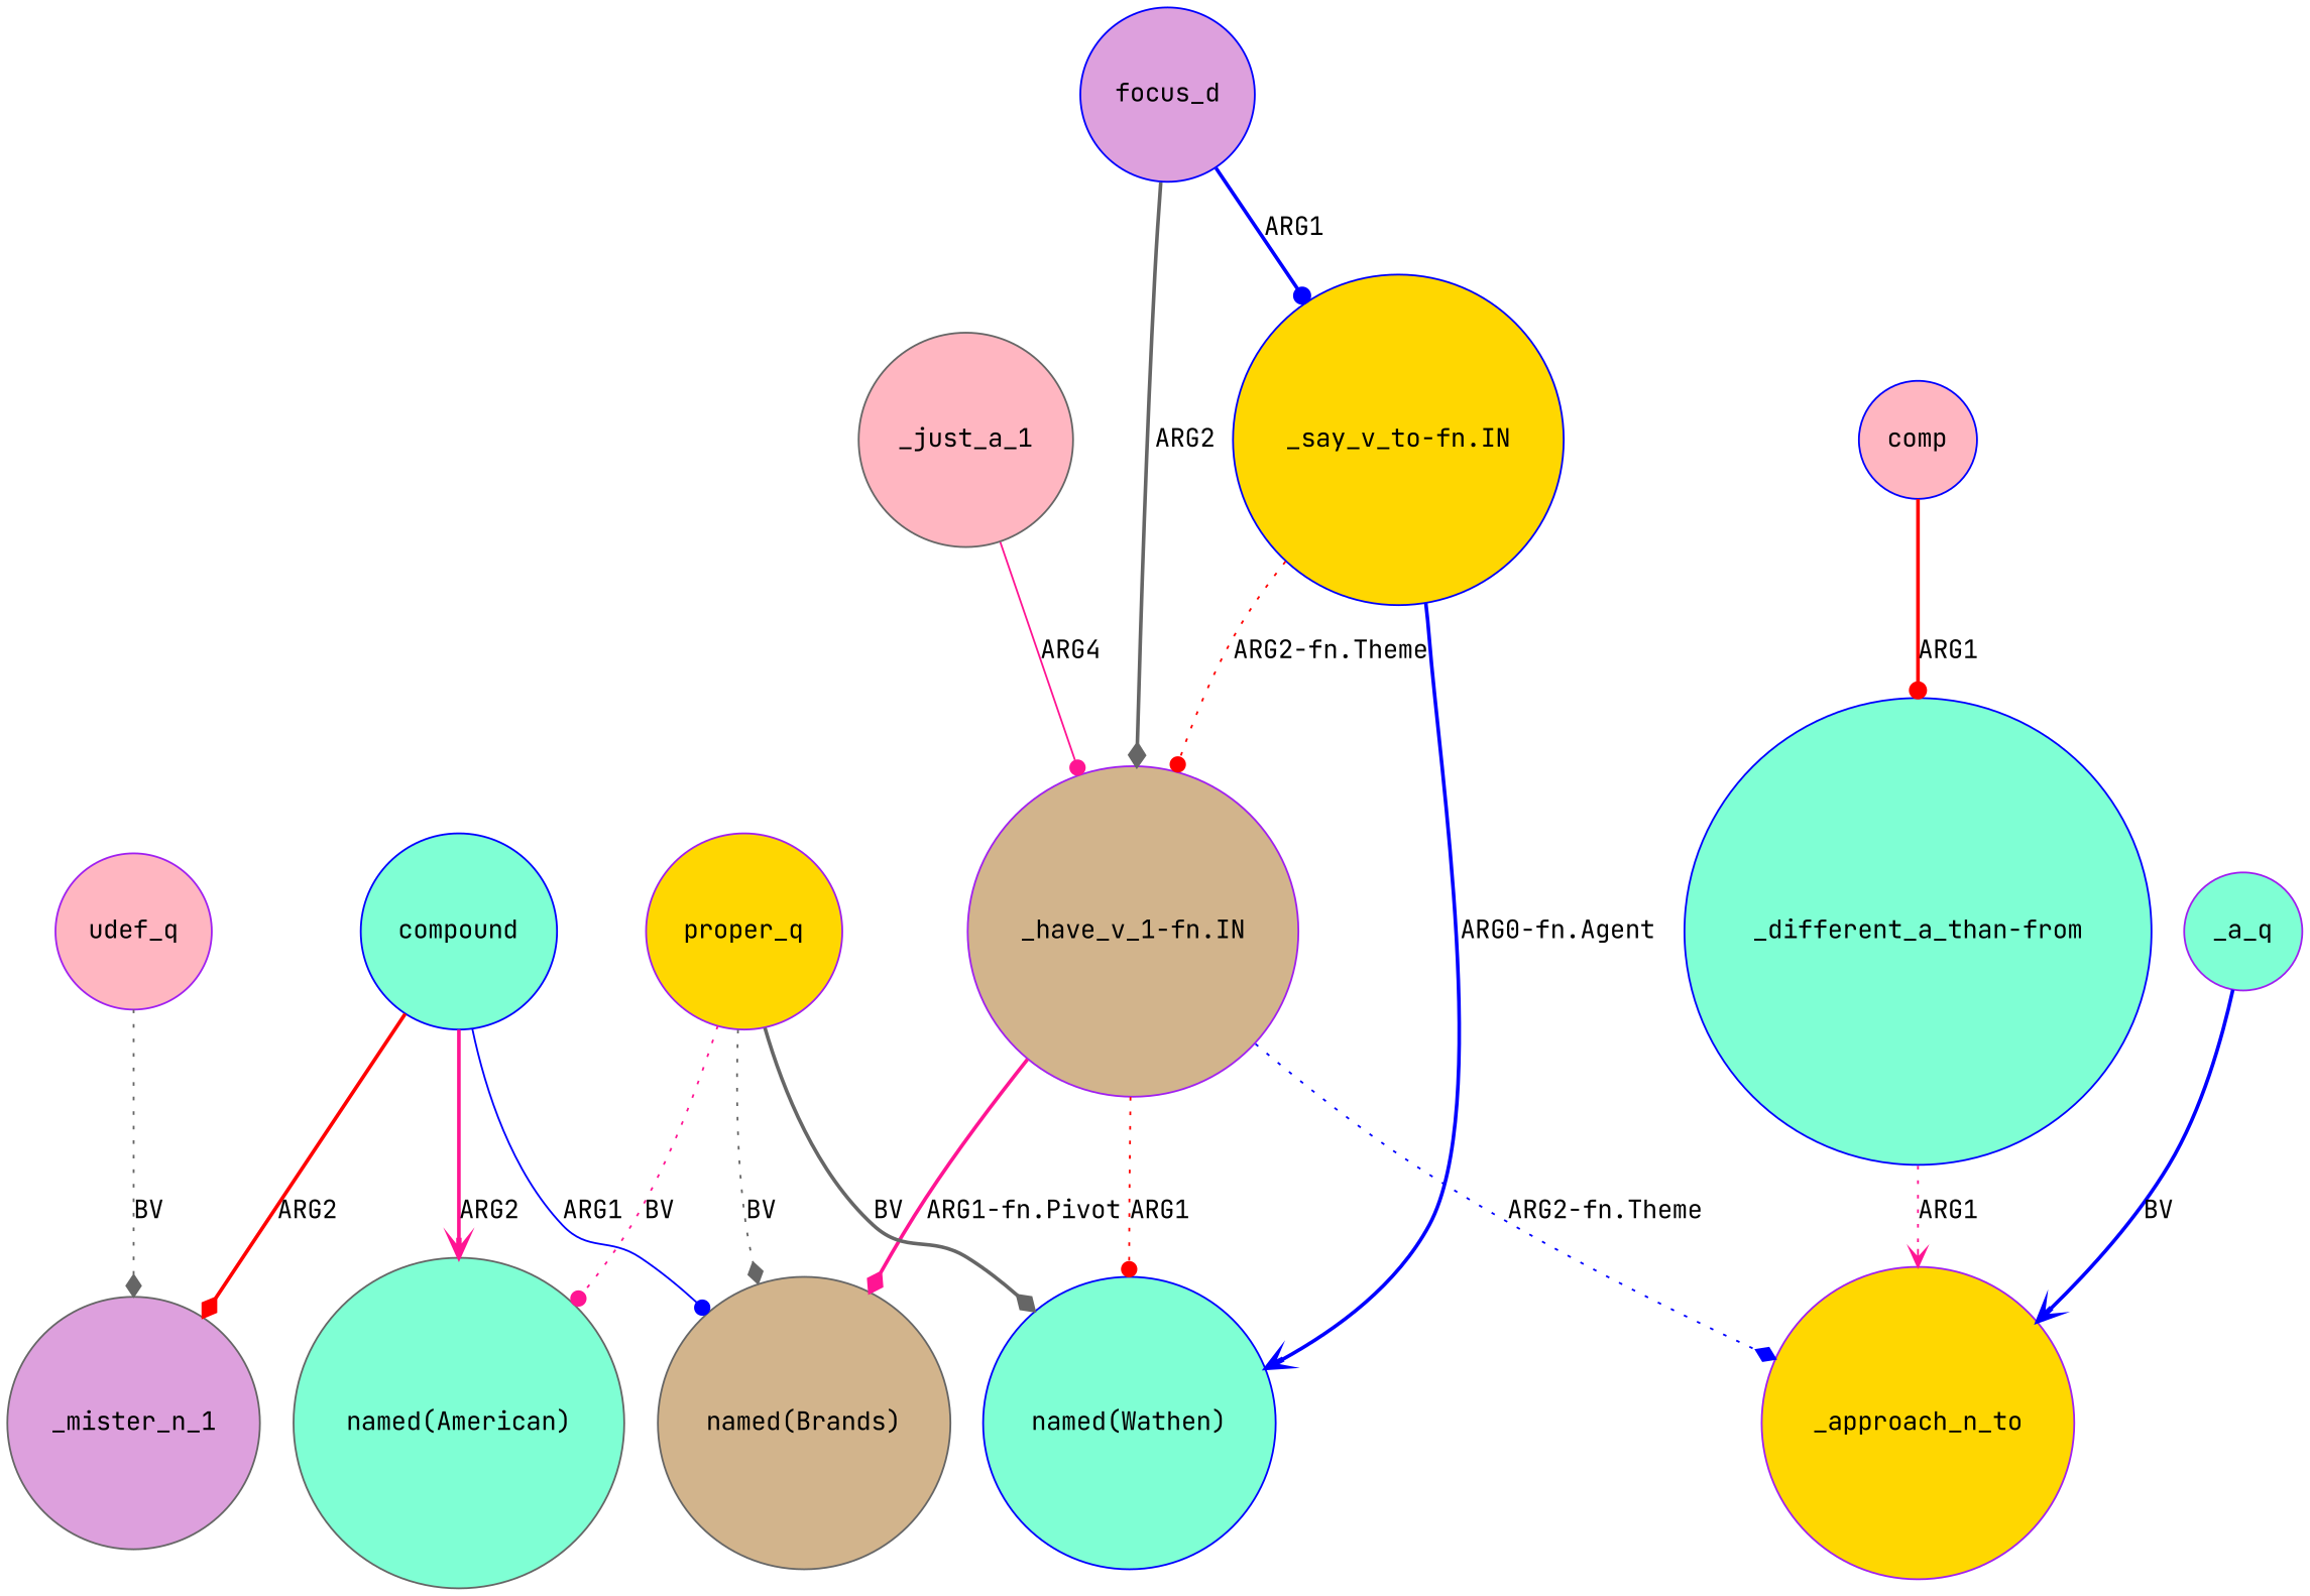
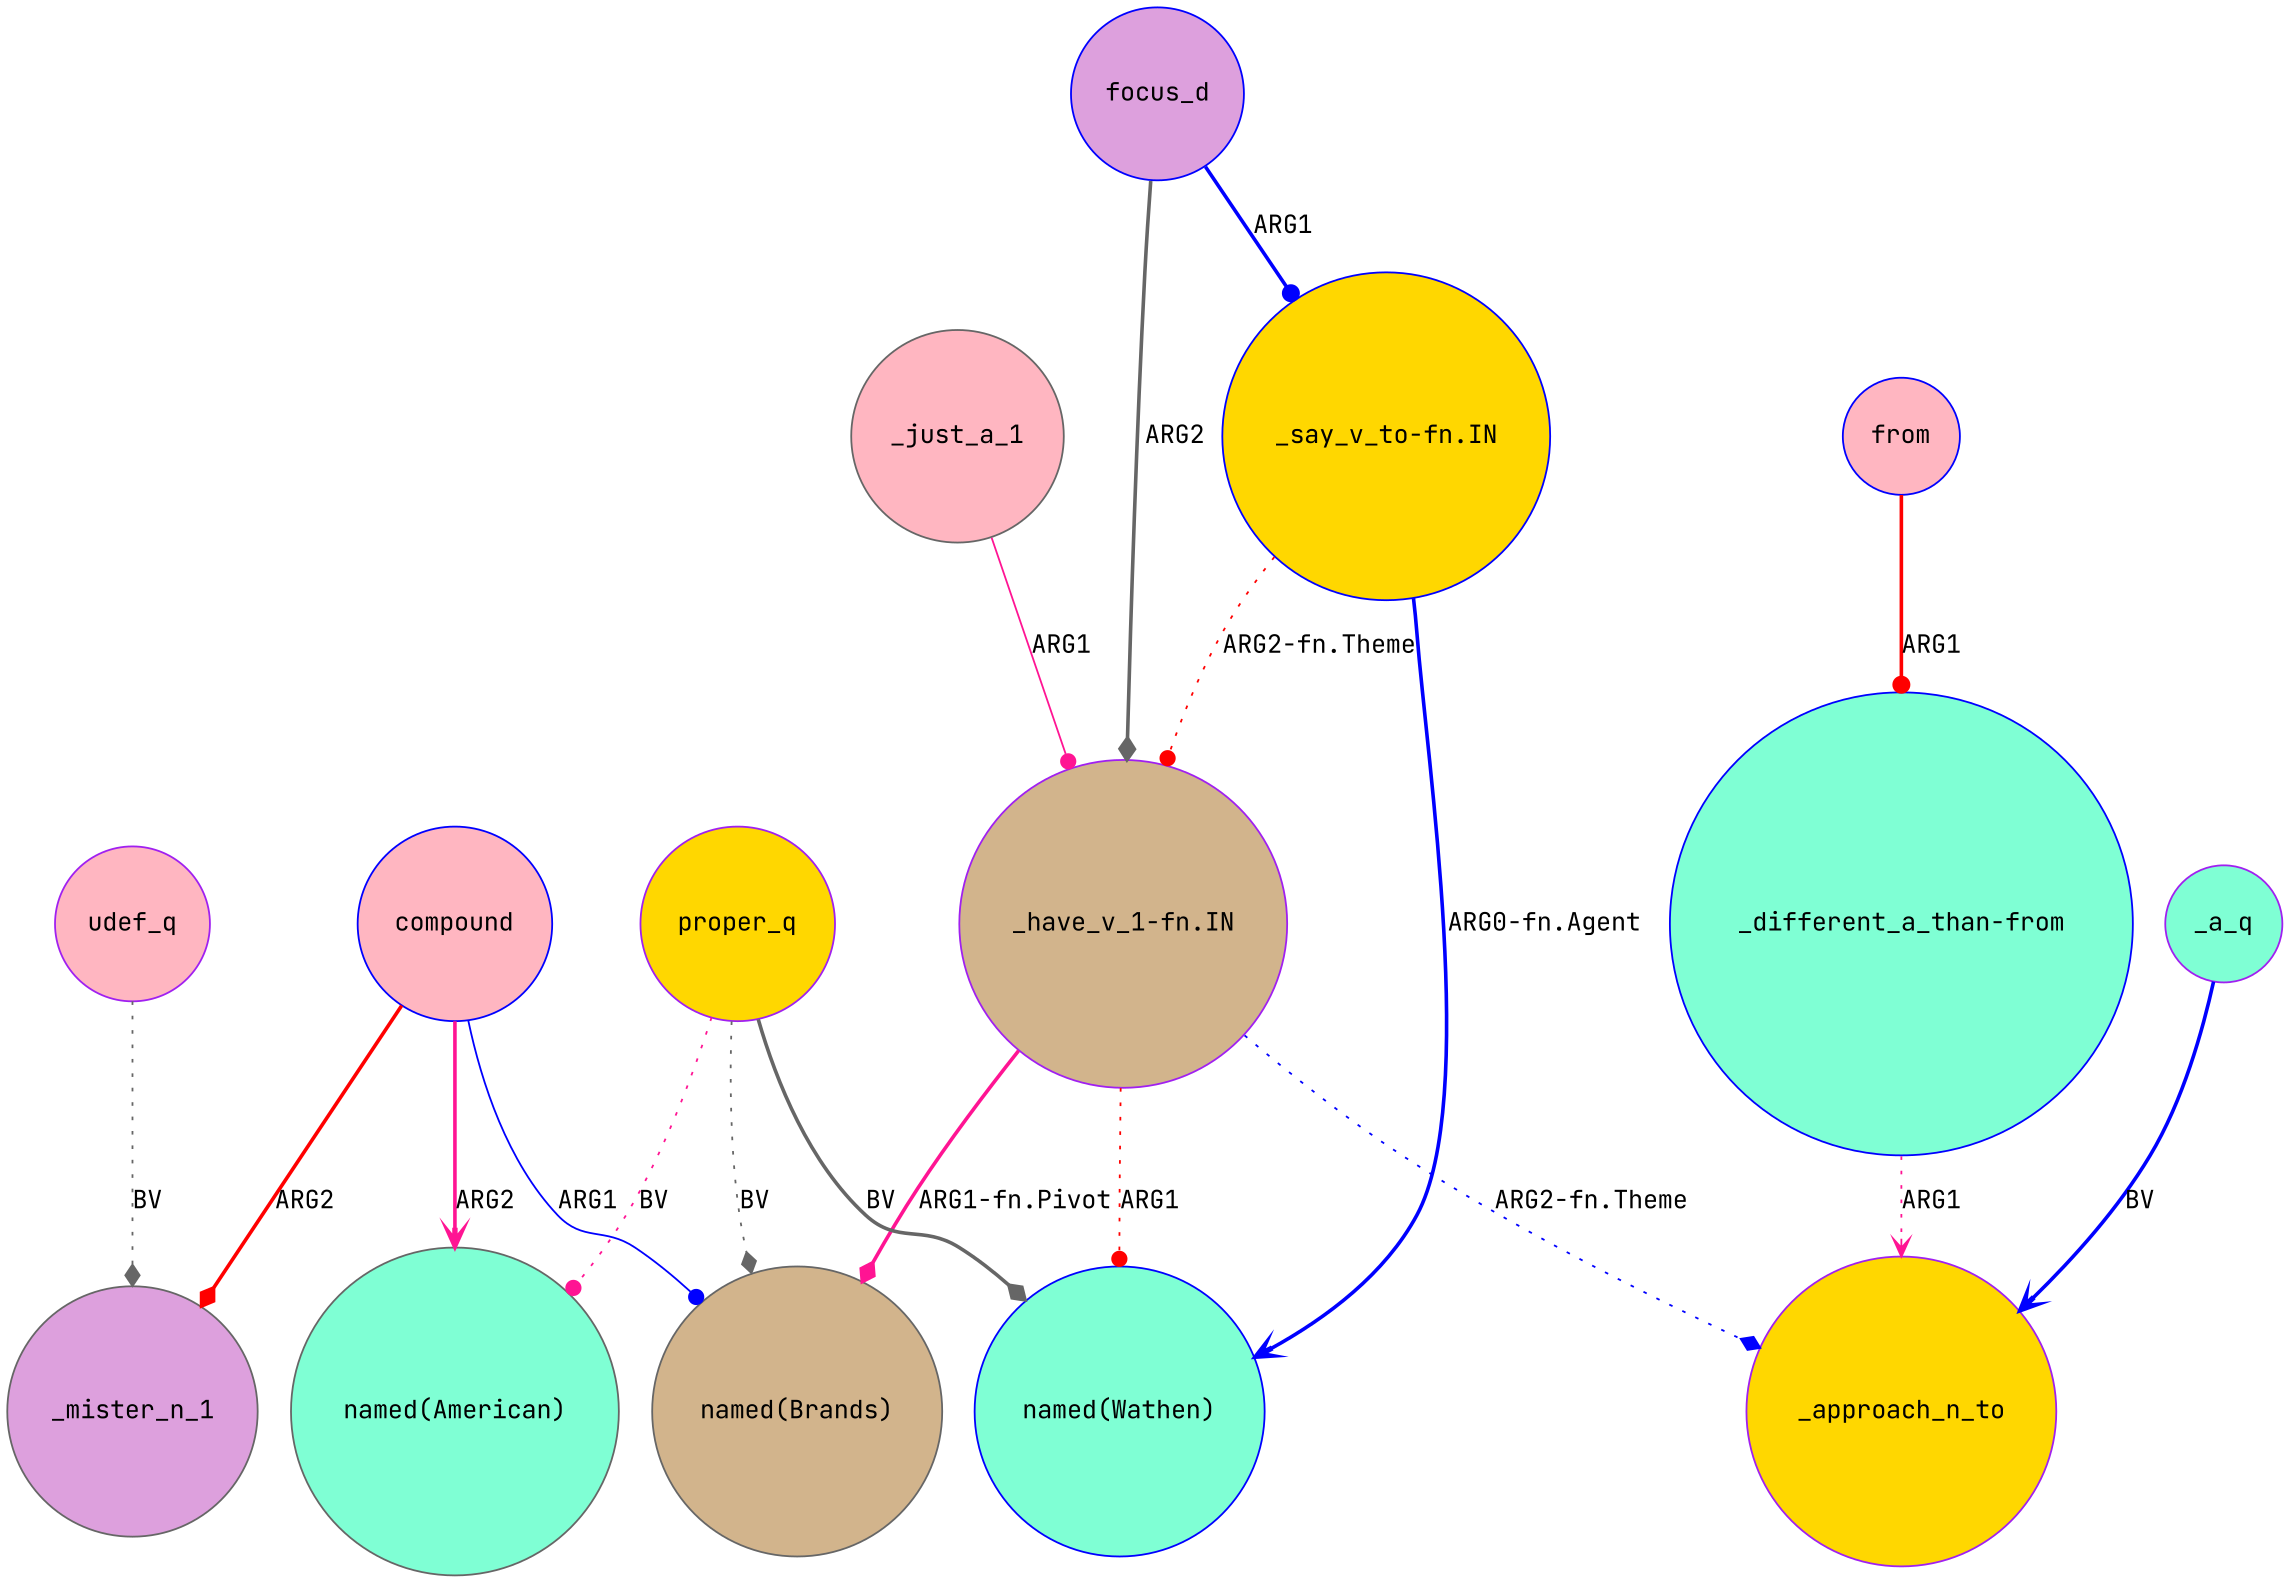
  digraph {
    fontname="JetBrains Mono"
    node [color=blue fillcolor=lightpink fontname="JetBrains Mono" shape=circle style=filled]
    edge [arrowhead=dot color=deeppink fontname="JetBrains Mono" style=bold]
    _just_a_1 [color=gray40]
    "_have_v_1-fn.IN" [color=purple fillcolor=tan]
    "named(Brands)" [color=gray40 fillcolor=tan]
    _approach_n_to [color=purple fillcolor=gold]
    "named(Wathen)" [fillcolor=aquamarine]
    "_say_v_to-fn.IN" [fillcolor=gold]
    udef_q [color=purple]
    _mister_n_1 [color=gray40 fillcolor=plum]
-   compound [fillcolor=aquamarine]
+   compound
    "named(American)" [color=gray40 fillcolor=aquamarine]
    proper_q [color=purple fillcolor=gold]
    "_different_a_than-from" [fillcolor=aquamarine]
-   comp
+   comp [label=from]
    focus_d [fillcolor=plum]
    _a_q [color=purple fillcolor=aquamarine]
-   _just_a_1 -> "_have_v_1-fn.IN" [label=ARG4 style=solid]
+   _just_a_1 -> "_have_v_1-fn.IN" [label=ARG1 style=solid]
    "_have_v_1-fn.IN" -> "named(Brands)" [arrowhead=diamond label="ARG1-fn.Pivot"]
    "_have_v_1-fn.IN" -> _approach_n_to [arrowhead=diamond color=blue label="ARG2-fn.Theme" style=dotted]
    "_have_v_1-fn.IN" -> "named(Wathen)" [color=red label=ARG1 style=dotted]
    "_say_v_to-fn.IN" -> "_have_v_1-fn.IN" [color=red label="ARG2-fn.Theme" style=dotted]
    "_say_v_to-fn.IN" -> "named(Wathen)" [arrowhead=vee color=blue label="ARG0-fn.Agent"]
    udef_q -> _mister_n_1 [arrowhead=diamond color=gray40 label=BV style=dotted]
    compound -> "named(Brands)" [color=blue label=ARG1 style=solid]
    compound -> _mister_n_1 [arrowhead=diamond color=red label=ARG2]
    compound -> "named(American)" [arrowhead=vee label=ARG2]
    proper_q -> "named(Brands)" [arrowhead=diamond color=gray40 label=BV style=dotted]
    proper_q -> "named(Wathen)" [arrowhead=diamond color=gray40 label=BV]
    proper_q -> "named(American)" [label=BV style=dotted]
    "_different_a_than-from" -> _approach_n_to [arrowhead=vee label=ARG1 style=dotted]
    comp -> "_different_a_than-from" [color=red label=ARG1]
    focus_d -> "_have_v_1-fn.IN" [arrowhead=diamond color=gray40 label=ARG2]
    focus_d -> "_say_v_to-fn.IN" [color=blue label=ARG1]
    _a_q -> _approach_n_to [arrowhead=vee color=blue label=BV]
  }
